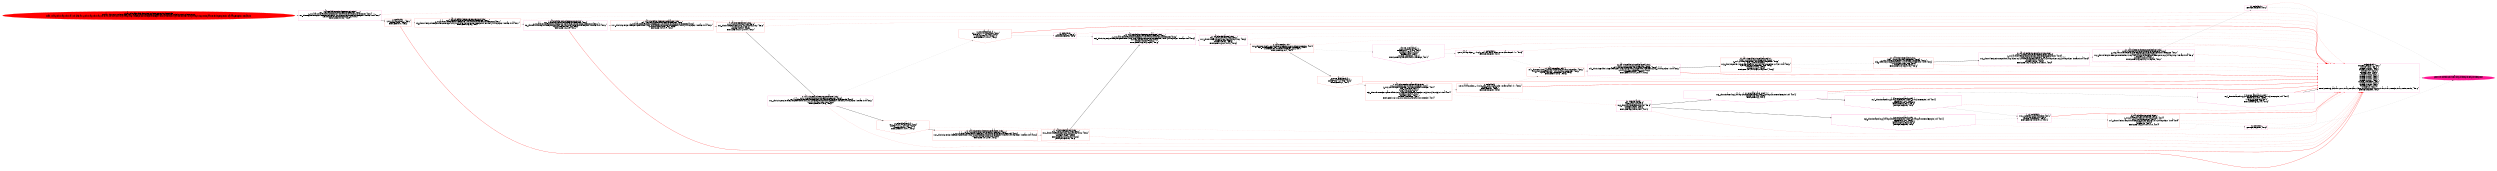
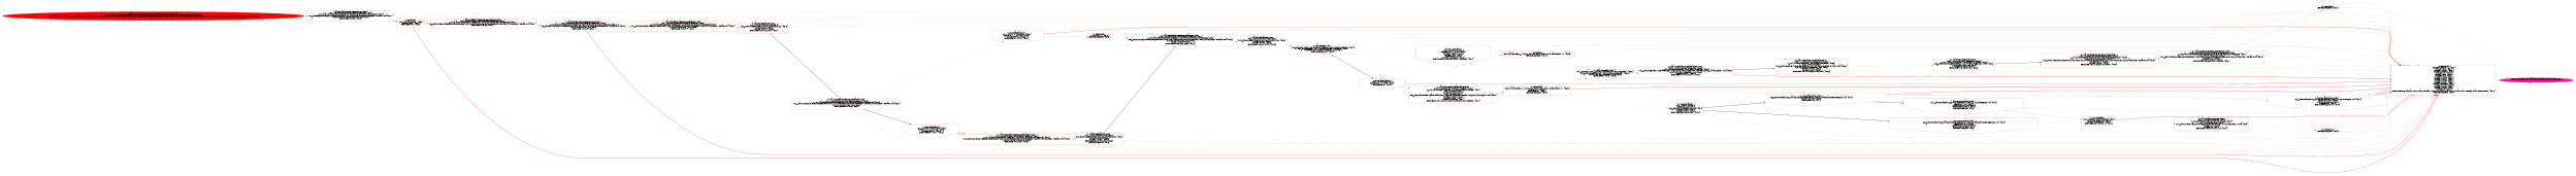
  digraph {
    rankdir=LR
    node [color=deeppink shape=box]
    edge [style=dashed arrowhead=dot]
    n1 [color=red label="1: Start void ProfileProcess.doPost(HttpServletRequest,HttpServletResponse)\nFormals:  this:com.stn.servlets.ProfileProcess* request:javax.servlet.http.HttpServletRequest* response:javax.servlet.http.HttpServletResponse*\nLocals:  $irvar6:void $irvar5:void $irvar4:void CatchVar118:void $irvar3:void $irvar2:void $irvar1:void $irvar0:void url:java.lang.String* userHelper:com.stn.helpers.UserHelper* donor:int userId:int out:java.io.PrintWriter* error:java.lang.String* session:javax.servlet.http.HttpSession* e:java.lang.Exception* userClass:int \n  " style=filled shape=""]
    n2 [label="4:  Call HttpSession HttpServletRequest.getSession() \n   n$0=*&request:javax.servlet.http.HttpServletRequest* [line 24]\n  _=*n$0:javax.servlet.http.HttpServletRequest*(root javax.servlet.http.HttpServletRequest) [line 24]\n  n$2=_fun_HttpSession HttpServletRequest.getSession()(n$0:javax.servlet.http.HttpServletRequest*) interface virtual [line 24]\n  *&session:javax.servlet.http.HttpSession*=n$2 [line 24]\n  EXIT_SCOPE(_,n$0,n$2); [line 24]\n "]
    n3 [label="3:  exceptions sink \n   NULLIFY(&CatchVar118); [line 61]\n  NULLIFY(&error); [line 61]\n  NULLIFY(&$irvar3); [line 61]\n  NULLIFY(&userClass); [line 61]\n  NULLIFY(&url); [line 61]\n  NULLIFY(&donor); [line 61]\n  NULLIFY(&out); [line 61]\n  NULLIFY(&$irvar5); [line 61]\n  NULLIFY(&$irvar4); [line 61]\n  NULLIFY(&$irvar6); [line 61]\n  NULLIFY(&$irvar0); [line 61]\n  NULLIFY(&$irvar1); [line 61]\n  NULLIFY(&userHelper); [line 61]\n  NULLIFY(&$irvar2); [line 61]\n  NULLIFY(&session); [line 61]\n  NULLIFY(&userId); [line 61]\n  NULLIFY(&e); [line 61]\n  EXIT_SCOPE(n$63,CatchVar118,error,$irvar3,userClass,url,donor,out,$irvar5,$irvar4,$irvar6,$irvar0,$irvar1,userHelper,$irvar2,session,userId,e); [line 61]\n  APPLY_ABSTRACTION; [line 61]\n "]
    n4 [label="5:  method_body \n   *&error:java.lang.Object*=\"\" [line 26]\n  NULLIFY(&error); [line 26]\n  EXIT_SCOPE(error); [line 26]\n " color=red]
    n5 [label="2: Exit void ProfileProcess.doPost(HttpServletRequest,HttpServletResponse) \n  " style=filled shape=""]
    n6 [label="6:  Call void HttpServletResponse.setContentType(String) \n   n$3=*&response:javax.servlet.http.HttpServletResponse* [line 27]\n  _=*n$3:javax.servlet.http.HttpServletResponse*(root javax.servlet.http.HttpServletResponse) [line 27]\n  n$5=_fun_void HttpServletResponse.setContentType(String)(n$3:javax.servlet.http.HttpServletResponse*,\"text/html\":java.lang.Object*) interface virtual [line 27]\n  EXIT_SCOPE(_,n$3,n$5); [line 27]\n " color=red]
    n7 [label="7:  Call PrintWriter HttpServletResponse.getWriter() \n   n$6=*&response:javax.servlet.http.HttpServletResponse* [line 28]\n  _=*n$6:javax.servlet.http.HttpServletResponse*(root javax.servlet.http.HttpServletResponse) [line 28]\n  n$8=_fun_PrintWriter HttpServletResponse.getWriter()(n$6:javax.servlet.http.HttpServletResponse*) interface virtual [line 28]\n  *&out:java.io.PrintWriter*=n$8 [line 28]\n  EXIT_SCOPE(_,n$6,n$8); [line 28]\n "]
    n8 [label="8:  Call String HttpServletRequest.getParameter(String) \n   n$9=*&request:javax.servlet.http.HttpServletRequest* [line 30]\n  _=*n$9:javax.servlet.http.HttpServletRequest*(root javax.servlet.http.HttpServletRequest) [line 30]\n  n$11=_fun_String HttpServletRequest.getParameter(String)(n$9:javax.servlet.http.HttpServletRequest*,\"userid\":java.lang.Object*) interface virtual [line 30]\n  *&$irvar0:java.lang.String*=n$11 [line 30]\n  EXIT_SCOPE(_,n$9,n$11); [line 30]\n " color=red]
    n9 [label="9:  Call int Integer.parseInt(String) \n   n$12=*&$irvar0:java.lang.String* [line 30]\n  n$13=_fun_int Integer.parseInt(String)(n$12:java.lang.String*) [line 30]\n  *&userId:int=n$13 [line 30]\n  NULLIFY(&$irvar0); [line 30]\n  EXIT_SCOPE(n$12,n$13,$irvar0); [line 30]\n " color=red]
    n10 [label="10:  Call String HttpServletRequest.getParameter(String) \n   n$14=*&request:javax.servlet.http.HttpServletRequest* [line 32]\n  _=*n$14:javax.servlet.http.HttpServletRequest*(root javax.servlet.http.HttpServletRequest) [line 32]\n  n$16=_fun_String HttpServletRequest.getParameter(String)(n$14:javax.servlet.http.HttpServletRequest*,\"userclass\":java.lang.Object*) interface virtual [line 32]\n  *&$irvar1:java.lang.String*=n$16 [line 32]\n  EXIT_SCOPE(_,n$14,n$16); [line 32]\n "]
    n11 [label="11: Prune (true branch, if) \n   n$17=*&$irvar1:java.lang.String* [line 32]\n  PRUNE(!(n$17 == null), true); [line 32]\n  NULLIFY(&$irvar1); [line 32]\n  EXIT_SCOPE(n$17,$irvar1); [line 32]\n " shape=invhouse color=red]
    n12 [label="12: Prune (false branch, if) \n   n$17=*&$irvar1:java.lang.String* [line 32]\n  PRUNE((n$17 == null), false); [line 32]\n  NULLIFY(&$irvar1); [line 32]\n  EXIT_SCOPE(n$17,$irvar1); [line 32]\n " shape=invhouse color=red]
    n13 [label="13:  Call String HttpServletRequest.getParameter(String) \n   n$18=*&request:javax.servlet.http.HttpServletRequest* [line 33]\n  _=*n$18:javax.servlet.http.HttpServletRequest*(root javax.servlet.http.HttpServletRequest) [line 33]\n  n$20=_fun_String HttpServletRequest.getParameter(String)(n$18:javax.servlet.http.HttpServletRequest*,\"userclass\":java.lang.Object*) interface virtual [line 33]\n  *&$irvar2:java.lang.String*=n$20 [line 33]\n  EXIT_SCOPE(_,n$18,n$20); [line 33]\n " color=red]
    n14 [label="15:  method_body \n   *&userClass:int=-1 [line 35]\n  APPLY_ABSTRACTION; [line 35]\n "]
    n15 [label="14:  Call int Integer.parseInt(String) \n   n$21=*&$irvar2:java.lang.String* [line 33]\n  n$22=_fun_int Integer.parseInt(String)(n$21:java.lang.String*) [line 33]\n  *&userClass:int=n$22 [line 33]\n  NULLIFY(&$irvar2); [line 33]\n  EXIT_SCOPE(n$21,n$22,$irvar2); [line 33]\n  APPLY_ABSTRACTION; [line 33]\n " color=red]
    n16 [label="16:  Call String HttpServletRequest.getParameter(String) \n   n$23=*&request:javax.servlet.http.HttpServletRequest* [line 38]\n  _=*n$23:javax.servlet.http.HttpServletRequest*(root javax.servlet.http.HttpServletRequest) [line 38]\n  n$25=_fun_String HttpServletRequest.getParameter(String)(n$23:javax.servlet.http.HttpServletRequest*,\"donor\":java.lang.Object*) interface virtual [line 38]\n  *&$irvar3:java.lang.String*=n$25 [line 38]\n  NULLIFY(&request); [line 38]\n  EXIT_SCOPE(_,n$23,n$25,request); [line 38]\n "]
    n17 [label="17:  Call int Integer.parseInt(String) \n   n$26=*&$irvar3:java.lang.String* [line 38]\n  n$27=_fun_int Integer.parseInt(String)(n$26:java.lang.String*) [line 38]\n  *&donor:int=n$27 [line 38]\n  NULLIFY(&$irvar3); [line 38]\n  EXIT_SCOPE(n$26,n$27,$irvar3); [line 38]\n "]
    n18 [label="18:  Call UserHelper.<init>() \n   n$28=_fun___new(sizeof(t=com.stn.helpers.UserHelper):com.stn.helpers.UserHelper*) [line 40]\n  n$29=_fun_UserHelper.<init>()(n$28:com.stn.helpers.UserHelper*) [line 40]\n  *&userHelper:com.stn.helpers.UserHelper*=n$28 [line 40]\n  EXIT_SCOPE(n$28,n$29); [line 40]\n " color=red]
    n19 [label="19: Prune (true branch, if) \n   n$30=*&userClass:int [line 42]\n  PRUNE(!(n$30 >= 0), true); [line 42]\n  NULLIFY(&userClass); [line 42]\n  NULLIFY(&donor); [line 42]\n  NULLIFY(&out); [line 42]\n  NULLIFY(&userHelper); [line 42]\n  EXIT_SCOPE(n$30,userClass,donor,out,userHelper); [line 42]\n " shape=invhouse]
    n20 [label="20: Prune (false branch, if) \n   n$30=*&userClass:int [line 42]\n  PRUNE((n$30 >= 0), false); [line 42]\n  EXIT_SCOPE(n$30); [line 42]\n " shape=invhouse color=red]
    n21 [label="21:  method_body \n   *&error:java.lang.Object*=\"<b style='color: red; display: inline'>No userclass selected!</b>\" [line 43]\n  APPLY_ABSTRACTION; [line 43]\n "]
    n22 [label="22:  Call void UserHelper.updateProfile(int,int,int) \n   n$31=*&userHelper:com.stn.helpers.UserHelper* [line 47]\n  _=*n$31:com.stn.helpers.UserHelper*(root com.stn.helpers.UserHelper) [line 47]\n  n$33=*&userId:int [line 47]\n  n$34=*&userClass:int [line 47]\n  n$35=*&donor:int [line 47]\n  n$36=_fun_void UserHelper.updateProfile(int,int,int)(n$31:com.stn.helpers.UserHelper*,n$33:int,n$34:int,n$35:int) virtual [line 47]\n  NULLIFY(&userClass); [line 47]\n  NULLIFY(&donor); [line 47]\n  NULLIFY(&userHelper); [line 47]\n  EXIT_SCOPE(_,n$31,n$33,n$34,n$35,n$36,userClass,donor,userHelper); [line 47]\n " color=red]
    n23 [label="27:  Call StringBuilder.<init>() \n   n$42=_fun___new(sizeof(t=java.lang.StringBuilder):java.lang.StringBuilder*) [line 58]\n  n$43=_fun_StringBuilder.<init>()(n$42:java.lang.StringBuilder*) [line 58]\n  *&$irvar4:java.lang.StringBuilder*=n$42 [line 58]\n  EXIT_SCOPE(n$42,n$43); [line 58]\n " color=red]
    n24 [label="26:  method_body \n   *&error:java.lang.Object*=\"<b style='color: green; display: inline'>Profile updated!</b>\" [line 53]\n  NULLIFY(&out); [line 53]\n  EXIT_SCOPE(out); [line 53]\n  APPLY_ABSTRACTION; [line 53]\n " color=red]
    n25 [label="38:  exception handler \n   n$62=*&return:void [line 48]\n  *&return:void=null [line 48]\n  n$63=_fun___unwrap_exception(n$62:void) [line 48]\n  NULLIFY(&session); [line 48]\n  NULLIFY(&userId); [line 48]\n  EXIT_SCOPE(n$62,session,userId); [line 48]\n "]
    n26 [label="28:  Call StringBuilder StringBuilder.append(String) \n   n$44=*&$irvar4:java.lang.StringBuilder* [line 58]\n  _=*n$44:java.lang.StringBuilder*(root java.lang.StringBuilder) [line 58]\n  n$46=_fun_StringBuilder StringBuilder.append(String)(n$44:java.lang.StringBuilder*,\"userdetails.jsp?id=\":java.lang.Object*) virtual [line 58]\n  *&$irvar5:java.lang.StringBuilder*=n$46 [line 58]\n  NULLIFY(&$irvar4); [line 58]\n  EXIT_SCOPE(_,n$44,n$46,$irvar4); [line 58]\n "]
    n27 [label="36: Prune (true branch, switch) \n   n$65=_fun___instanceof(n$63:java.lang.ClassNotFoundException*,sizeof(t=java.lang.ClassNotFoundException):void) [line 48]\n  PRUNE(n$65, true); [line 48]\n  *&CatchVar118:void=n$63 [line 48]\n  EXIT_SCOPE(n$63,n$65); [line 48]\n  APPLY_ABSTRACTION; [line 48]\n " shape=invhouse]
    n28 [label="37: Prune (false branch, switch) \n   n$65=_fun___instanceof(n$63:java.lang.ClassNotFoundException*,sizeof(t=java.lang.ClassNotFoundException):void) [line 48]\n  PRUNE(!n$65, false); [line 48]\n  EXIT_SCOPE(n$65); [line 48]\n " shape=invhouse]
    n29 [label="23:  method_body \n   n$37=*&CatchVar118:java.lang.Object* [line 48]\n  *&e:java.lang.Object*=n$37 [line 48]\n  NULLIFY(&CatchVar118); [line 48]\n  EXIT_SCOPE(n$37,CatchVar118); [line 48]\n "]
    n30 [label="24:  Call void PrintWriter.println(Object) \n   n$38=*&out:java.io.PrintWriter* [line 49]\n  _=*n$38:java.io.PrintWriter*(root java.io.PrintWriter) [line 49]\n  n$40=*&e:java.lang.Object* [line 49]\n  n$41=_fun_void PrintWriter.println(Object)(n$38:java.io.PrintWriter*,n$40:java.lang.Object*) virtual [line 49]\n  NULLIFY(&out); [line 49]\n  NULLIFY(&e); [line 49]\n  EXIT_SCOPE(_,n$38,n$40,n$41,out,e); [line 49]\n " color=red]
-   n31 [label="25:  method_init \n   APPLY_ABSTRACTION; [line 50]\n "]
+   n31 [label="25:  method_body \n   APPLY_ABSTRACTION; [line 50]\n "]
    n32 [label="29:  Call StringBuilder StringBuilder.append(int) \n   n$47=*&$irvar5:java.lang.StringBuilder* [line 58]\n  _=*n$47:java.lang.StringBuilder*(root java.lang.StringBuilder) [line 58]\n  n$49=*&userId:int [line 58]\n  n$50=_fun_StringBuilder StringBuilder.append(int)(n$47:java.lang.StringBuilder*,n$49:int) virtual [line 58]\n  *&$irvar6:java.lang.StringBuilder*=n$50 [line 58]\n  NULLIFY(&$irvar5); [line 58]\n  NULLIFY(&userId); [line 58]\n  EXIT_SCOPE(_,n$47,n$49,n$50,$irvar5,userId); [line 58]\n " color=red]
    n33 [label="30:  Call String StringBuilder.toString() \n   n$51=*&$irvar6:java.lang.StringBuilder* [line 58]\n  _=*n$51:java.lang.StringBuilder*(root java.lang.StringBuilder) [line 58]\n  n$53=_fun_String StringBuilder.toString()(n$51:java.lang.StringBuilder*) virtual [line 58]\n  *&url:java.lang.String*=n$53 [line 58]\n  NULLIFY(&$irvar6); [line 58]\n  EXIT_SCOPE(_,n$51,n$53,$irvar6); [line 58]\n " color=red]
    n34 [label="31:  Call void HttpSession.setAttribute(String,Object) \n   n$54=*&session:javax.servlet.http.HttpSession* [line 59]\n  _=*n$54:javax.servlet.http.HttpSession*(root javax.servlet.http.HttpSession) [line 59]\n  n$56=*&error:java.lang.Object* [line 59]\n  n$57=_fun_void HttpSession.setAttribute(String,Object)(n$54:javax.servlet.http.HttpSession*,\"error2\":java.lang.Object*,n$56:java.lang.Object*) interface virtual [line 59]\n  NULLIFY(&error); [line 59]\n  NULLIFY(&session); [line 59]\n  EXIT_SCOPE(_,n$54,n$56,n$57,error,session); [line 59]\n "]
    n35 [label="32:  Call void HttpServletResponse.sendRedirect(String) \n   n$58=*&response:javax.servlet.http.HttpServletResponse* [line 60]\n  _=*n$58:javax.servlet.http.HttpServletResponse*(root javax.servlet.http.HttpServletResponse) [line 60]\n  n$60=*&url:java.lang.String* [line 60]\n  n$61=_fun_void HttpServletResponse.sendRedirect(String)(n$58:javax.servlet.http.HttpServletResponse*,n$60:java.lang.String*) interface virtual [line 60]\n  NULLIFY(&url); [line 60]\n  NULLIFY(&response); [line 60]\n  EXIT_SCOPE(_,n$58,n$60,n$61,url,response); [line 60]\n "]
    n36 [label="33:  method_body \n   APPLY_ABSTRACTION; [line 61]\n "]
    n37 [label="34: Prune (true branch, switch) \n   n$64=_fun___instanceof(n$63:java.sql.SQLException*,sizeof(t=java.sql.SQLException):void) [line 48]\n  PRUNE(n$64, true); [line 48]\n  *&CatchVar118:void=n$63 [line 48]\n  EXIT_SCOPE(n$63,n$64); [line 48]\n  APPLY_ABSTRACTION; [line 48]\n " shape=invhouse]
    n38 [label="35: Prune (false branch, switch) \n   n$64=_fun___instanceof(n$63:java.sql.SQLException*,sizeof(t=java.sql.SQLException):void) [line 48]\n  PRUNE(!n$64, false); [line 48]\n  *&return:void=EXN n$63 [line 48]\n  NULLIFY(&out); [line 48]\n  EXIT_SCOPE(n$63,n$64,out); [line 48]\n " shape=invhouse]
    n1 -> n2
    n2 -> n3 [color=red]
    n2 -> n4 [style=bold arrowhead=tee]
    n3 -> n5 [arrowhead=tee]
    n4 -> n3 [color=red style=bold arrowhead=tee]
    n4 -> n6 [style=dotted arrowhead=tee]
    n6 -> n3 [color=red style=dotted]
    n6 -> n7 [style=dotted]
    n7 -> n3 [color=red style=bold arrowhead=tee]
    n7 -> n8
    n8 -> n3 [color=red arrowhead=tee]
    n8 -> n9
    n9 -> n3 [color=red]
    n9 -> n10 [style=bold]
    n10 -> n3 [color=red]
    n10 -> n11 [style=bold]
    n10 -> n12 [style=dotted arrowhead=tee]
    n11 -> n3 [color=red style=dotted]
    n11 -> n13 [style=bold arrowhead=tee]
    n12 -> n3 [color=red style=bold]
    n12 -> n14 [arrowhead=tee]
    n13 -> n3 [color=red]
    n13 -> n15 [arrowhead=tee]
    n14 -> n3 [color=red arrowhead=tee]
    n14 -> n16 [style=dotted]
    n15 -> n3 [color=red arrowhead=tee]
    n15 -> n16 [style=bold]
    n16 -> n3 [color=red style=dotted arrowhead=tee]
    n16 -> n17
    n17 -> n3 [color=red style=dotted]
    n17 -> n18 [style=dotted arrowhead=tee]
    n18 -> n3 [color=red style=dotted arrowhead=tee]
    n18 -> n19 [style=dotted arrowhead=tee]
    n18 -> n20 [style=bold]
    n19 -> n3 [color=red arrowhead=tee]
    n19 -> n21
    n20 -> n3 [color=red style=bold]
    n20 -> n22
    n21 -> n3 [color=red]
    n21 -> n23 [style=dotted]
    n22 -> n24 [style=dotted]
    n22 -> n25 [color=red style=dotted arrowhead=tee]
    n23 -> n3 [color=red style=dotted arrowhead=tee]
    n23 -> n26 [style=dotted]
    n24 -> n3 [color=red style=bold arrowhead=tee]
    n24 -> n23 [style=dotted]
    n25 -> n3 [color=red arrowhead=tee]
    n25 -> n27 [style=bold arrowhead=tee]
    n25 -> n28 [style=bold arrowhead=tee]
    n26 -> n3 [color=red style=bold]
    n26 -> n32 [style=bold]
    n27 -> n3 [color=red style=dotted arrowhead=tee]
    n27 -> n29 [style=dotted arrowhead=tee]
    n28 -> n3 [color=red style=bold arrowhead=tee]
    n28 -> n37 [style=bold]
    n28 -> n38 [arrowhead=tee]
    n29 -> n3 [color=red style=bold arrowhead=tee]
    n29 -> n30 [style=dotted]
    n30 -> n3 [color=red style=dotted arrowhead=tee]
    n30 -> n31 [style=dotted]
    n31 -> n3 [color=red]
    n31 -> n5 [style=dotted]
    n32 -> n3 [color=red style=dotted]
    n32 -> n33 [style=dotted arrowhead=tee]
    n33 -> n3 [color=red arrowhead=tee]
    n33 -> n34 [style=bold arrowhead=tee]
    n34 -> n3 [color=red style=dotted]
    n34 -> n35 [arrowhead=tee]
    n35 -> n3 [color=red arrowhead=tee]
    n35 -> n36 [arrowhead=tee]
    n36 -> n3 [color=red]
    n36 -> n5 [style=dotted]
    n37 -> n3 [color=red arrowhead=tee]
    n37 -> n29
    n38 -> n3 [style=bold]
    n38 -> n3 [color=red style=bold arrowhead=tee]
  }
